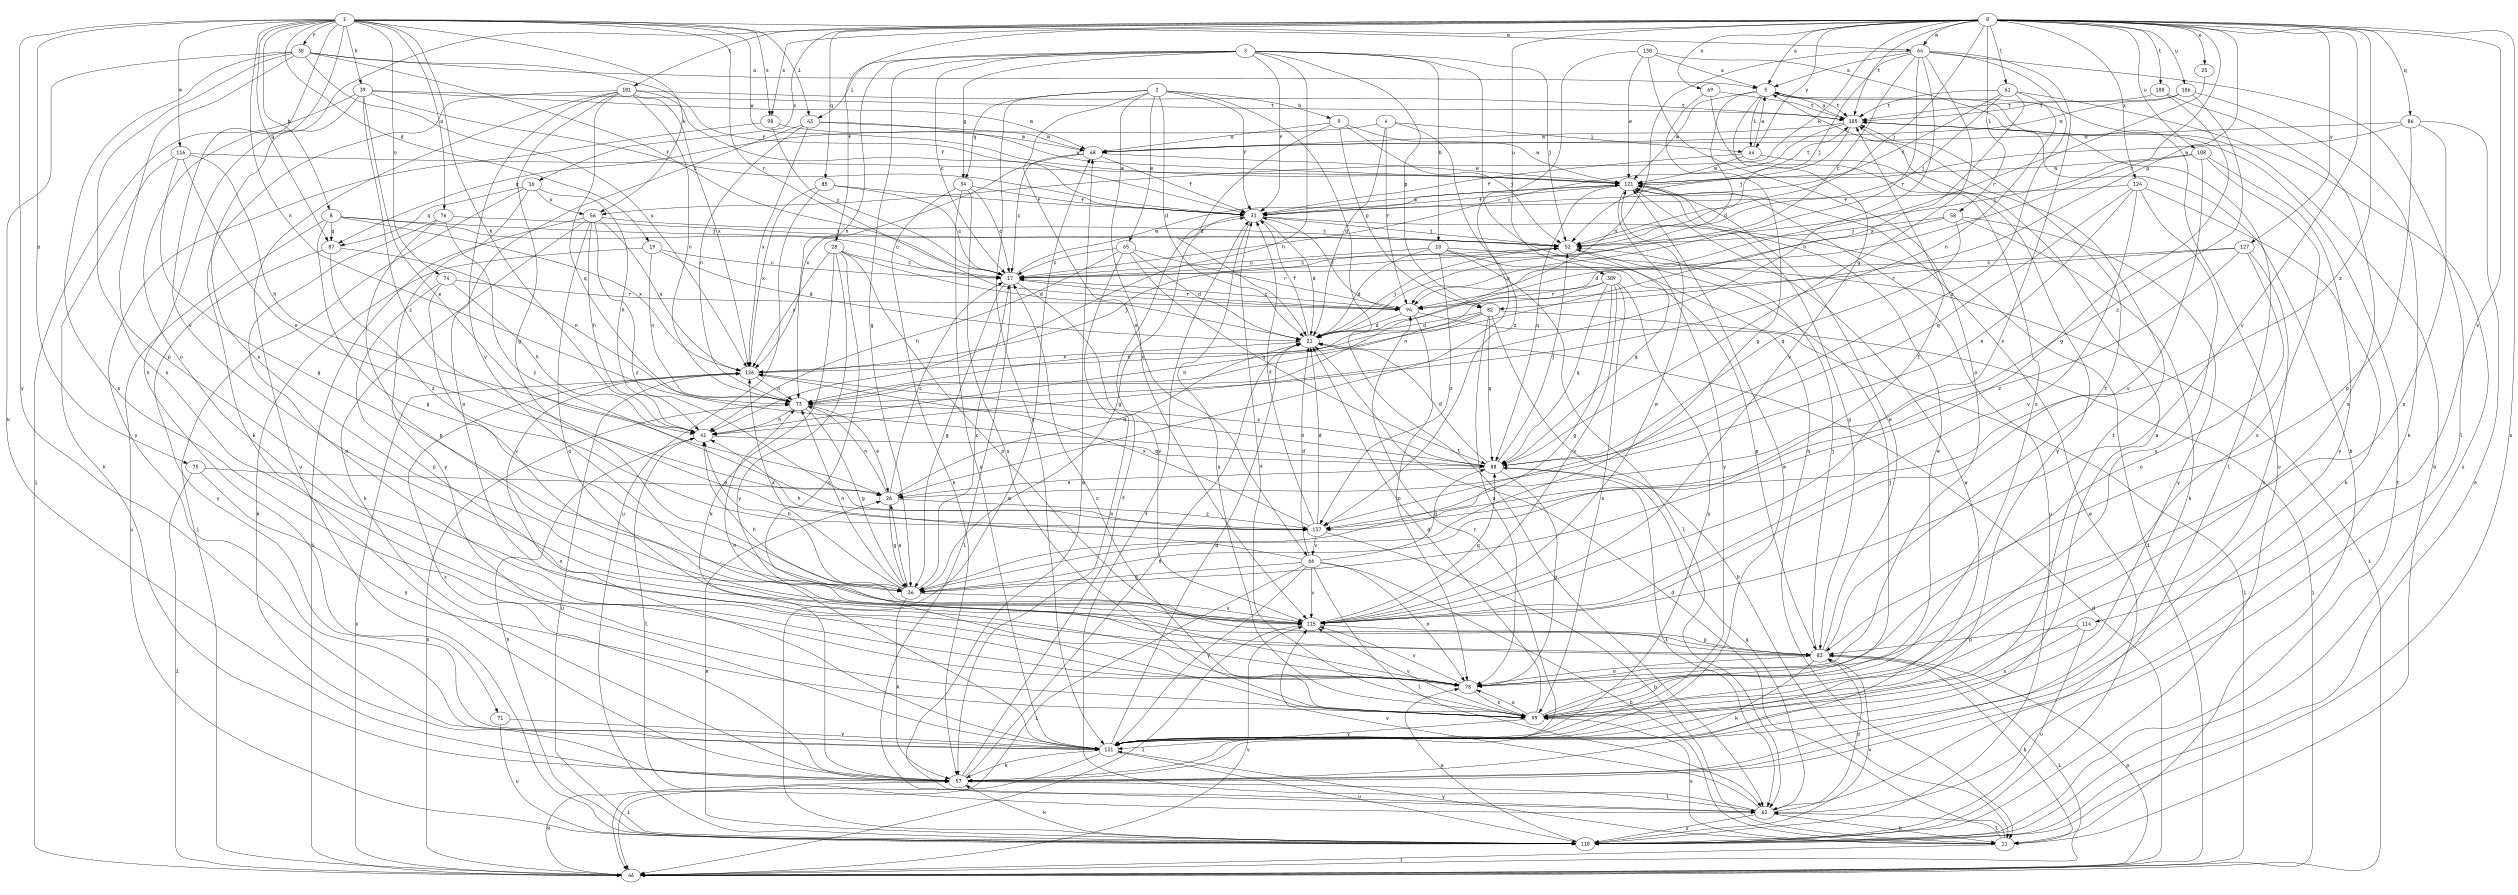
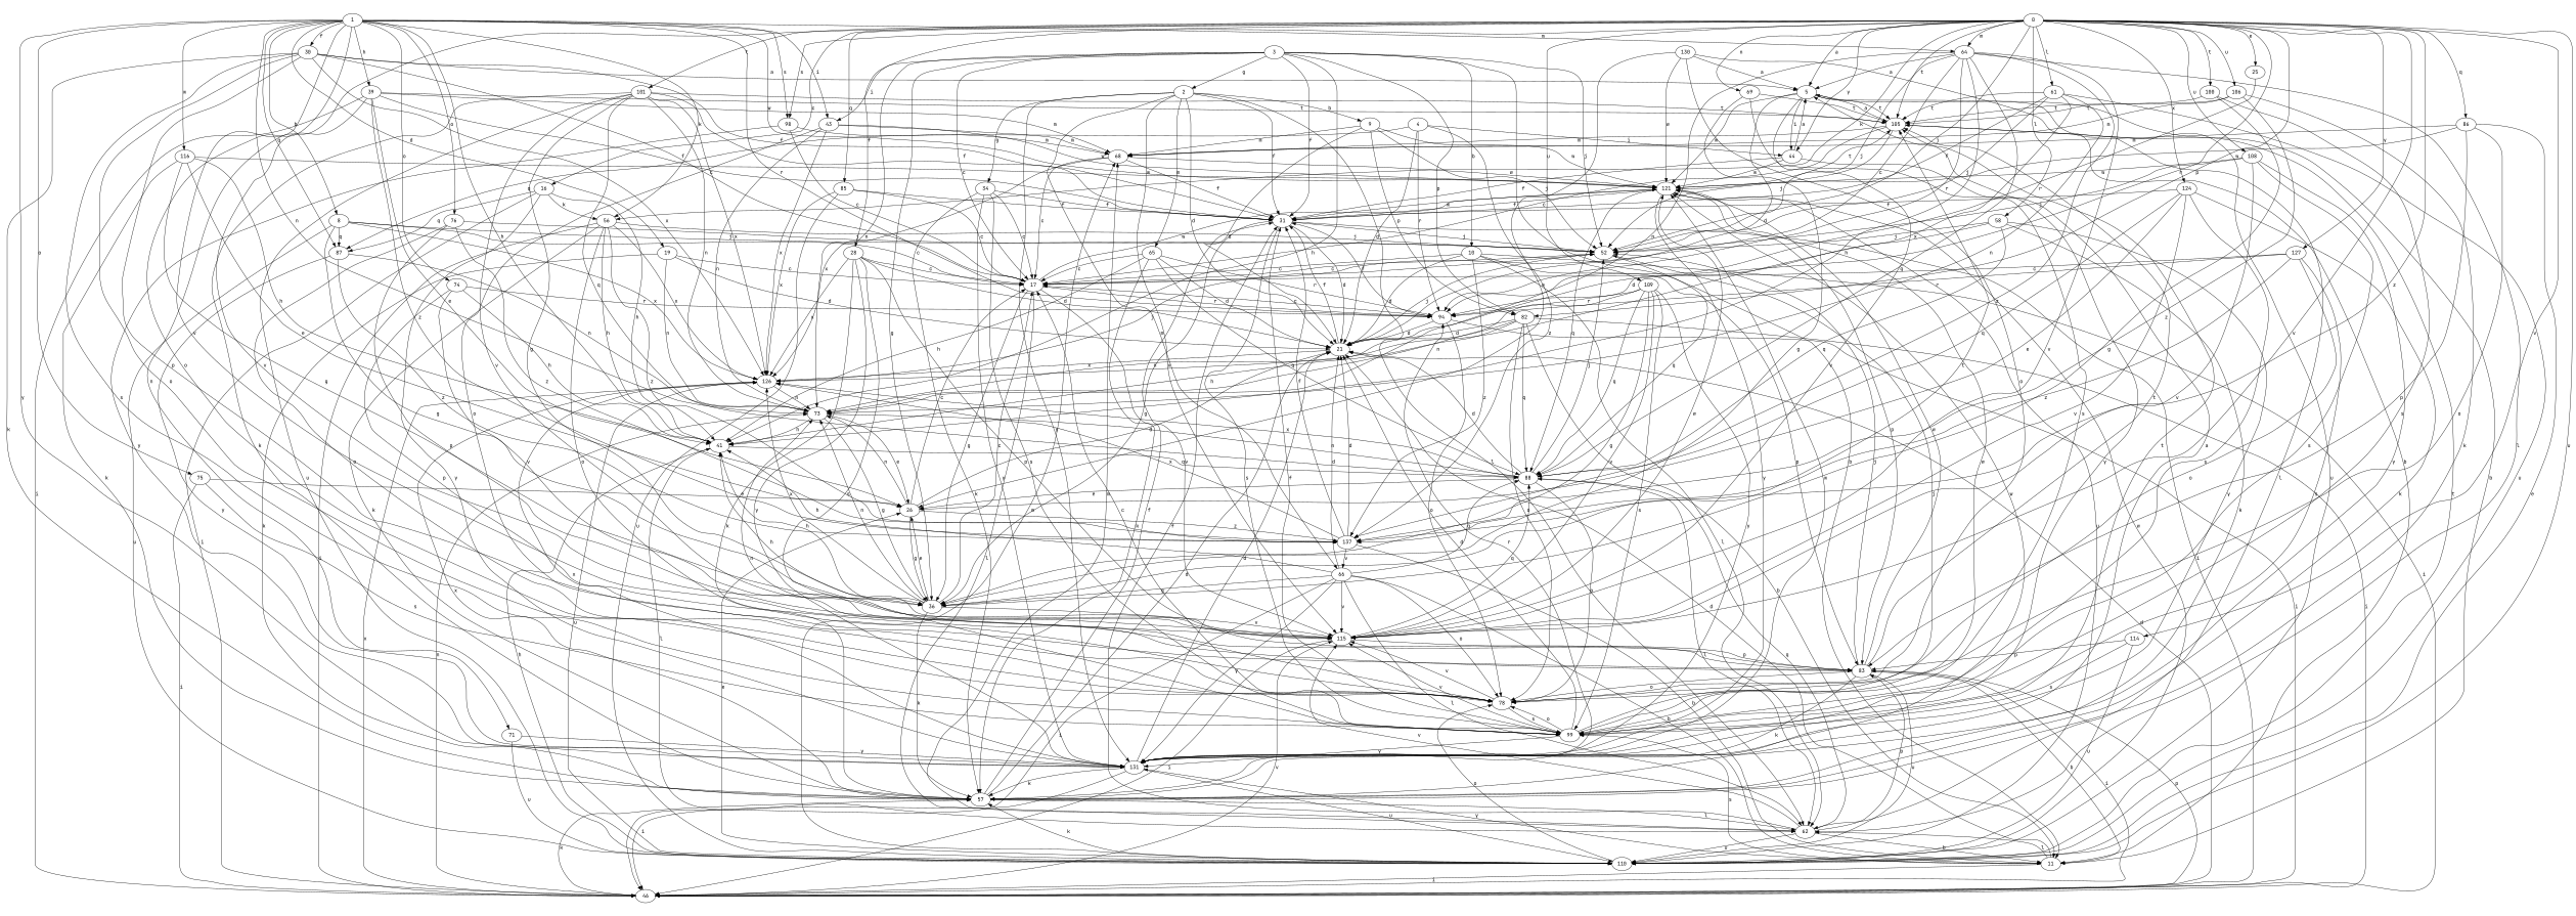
  strict digraph {
    fontname="JetBrains Mono"
    node [fontname="JetBrains Mono"]
    edge [fontname="JetBrains Mono"]
    0
    5
    16
    25
    28
    52
    56
    58
    61
    64
    69
    71
    82
    85
    86
    94
    98
    100
    101
    105
    106
    108
-   109 [label=309]
+   109
    110
    114
    115
    124
    127
    137
    44
    121
    21
    11
    41
    87
    131
    46
    17
    126
    83
    99
    57
    88
    78
    73
    31
    62
    36
    68
    26
    130
    66
    1
    8
    19
    30
    39
    43
    74
    75
    76
    116
    2
    9
    34
    65
    3
    10
    4
    0 -> 5 [label=a]
    0 -> 16 [label=c]
    0 -> 25 [label=e]
    0 -> 28 [label=f]
    0 -> 52 [label=j]
    0 -> 56 [label=k]
    0 -> 58 [label=l]
    0 -> 61 [label=l]
    0 -> 64 [label=m]
    0 -> 69 [label=n]
    0 -> 71 [label=n]
    0 -> 82 [label=p]
    0 -> 85 [label=q]
    0 -> 86 [label=q]
    0 -> 94 [label=r]
    0 -> 98 [label=s]
    0 -> 100 [label=t]
    0 -> 101 [label=t]
    0 -> 105 [label=t]
    0 -> 106 [label=u]
    0 -> 108 [label=u]
    0 -> 109 [label=u]
    0 -> 110 [label=u]
    0 -> 114 [label=v]
    0 -> 115 [label=v]
    0 -> 124 [label=x]
    0 -> 127 [label=y]
    0 -> 137 [label=z]
    0 -> 44 [label=y]
    5 -> 105 [label=t]
    5 -> 110 [label=u]
    5 -> 115 [label=v]
    5 -> 44 [label=i]
    5 -> 121 [label=w]
    5 -> 21 [label=d]
    5 -> 11 [label=b]
    16 -> 56 [label=k]
    16 -> 41 [label=h]
    16 -> 87 [label=q]
    16 -> 131 [label=y]
    16 -> 46 [label=i]
    25 -> 94 [label=r]
    28 -> 21 [label=d]
    28 -> 131 [label=y]
    28 -> 17 [label=c]
    28 -> 126 [label=x]
    28 -> 83 [label=p]
    28 -> 99 [label=s]
    28 -> 57 [label=k]
    52 -> 17 [label=c]
    52 -> 88 [label=q]
    56 -> 52 [label=j]
    56 -> 137 [label=z]
    56 -> 41 [label=h]
    56 -> 46 [label=i]
    56 -> 126 [label=x]
    56 -> 57 [label=k]
    56 -> 78 [label=o]
    58 -> 52 [label=j]
    58 -> 21 [label=d]
    58 -> 131 [label=y]
    58 -> 57 [label=k]
    58 -> 88 [label=q]
    61 -> 52 [label=j]
    61 -> 105 [label=t]
    61 -> 110 [label=u]
    61 -> 126 [label=x]
    61 -> 73 [label=n]
    61 -> 31 [label=f]
    64 -> 5 [label=a]
    64 -> 52 [label=j]
    64 -> 94 [label=r]
    64 -> 115 [label=v]
    64 -> 137 [label=z]
    64 -> 41 [label=h]
    64 -> 17 [label=c]
    64 -> 88 [label=q]
    64 -> 73 [label=n]
    64 -> 62 [label=l]
    69 -> 105 [label=t]
    69 -> 99 [label=s]
    69 -> 36 [label=g]
    71 -> 110 [label=u]
    71 -> 131 [label=y]
    82 -> 21 [label=d]
    82 -> 11 [label=b]
    82 -> 41 [label=h]
    82 -> 46 [label=i]
    82 -> 88 [label=q]
    82 -> 78 [label=o]
    82 -> 73 [label=n]
    85 -> 110 [label=u]
    85 -> 17 [label=c]
    85 -> 126 [label=x]
    85 -> 31 [label=f]
    86 -> 110 [label=e]
    86 -> 121 [label=w]
    86 -> 83 [label=p]
    86 -> 78 [label=o]
    86 -> 68 [label=m]
    94 -> 21 [label=d]
    94 -> 46 [label=i]
    94 -> 17 [label=c]
    94 -> 78 [label=o]
    94 -> 31 [label=f]
    98 -> 131 [label=y]
    98 -> 17 [label=c]
    98 -> 68 [label=m]
    100 -> 105 [label=t]
    100 -> 99 [label=s]
    100 -> 36 [label=g]
    101 -> 105 [label=t]
    101 -> 110 [label=u]
    101 -> 115 [label=v]
    101 -> 126 [label=x]
    101 -> 57 [label=k]
    101 -> 88 [label=q]
    101 -> 73 [label=n]
    101 -> 31 [label=f]
    101 -> 36 [label=g]
    105 -> 5 [label=a]
    105 -> 52 [label=j]
    105 -> 17 [label=c]
    105 -> 62 [label=l]
    105 -> 68 [label=m]
    106 -> 105 [label=t]
    106 -> 137 [label=z]
    106 -> 57 [label=k]
    106 -> 68 [label=m]
    108 -> 52 [label=j]
    108 -> 115 [label=v]
    108 -> 121 [label=w]
    108 -> 131 [label=y]
    108 -> 99 [label=s]
    109 -> 94 [label=r]
    109 -> 115 [label=v]
    109 -> 131 [label=y]
    109 -> 99 [label=s]
    109 -> 88 [label=q]
    109 -> 73 [label=n]
    109 -> 36 [label=g]
    110 -> 105 [label=t]
    110 -> 121 [label=w]
    110 -> 41 [label=h]
    110 -> 57 [label=k]
    110 -> 78 [label=o]
    110 -> 68 [label=m]
    110 -> 26 [label=e]
    114 -> 110 [label=u]
    114 -> 83 [label=p]
    114 -> 99 [label=s]
    115 -> 121 [label=w]
    115 -> 41 [label=h]
    115 -> 46 [label=i]
    115 -> 83 [label=p]
    115 -> 88 [label=q]
    124 -> 115 [label=v]
    124 -> 99 [label=s]
    124 -> 57 [label=k]
    124 -> 88 [label=q]
    124 -> 31 [label=f]
    124 -> 26 [label=e]
    127 -> 94 [label=r]
    127 -> 137 [label=z]
    127 -> 17 [label=c]
    127 -> 99 [label=s]
    127 -> 78 [label=o]
    137 -> 21 [label=d]
    137 -> 11 [label=b]
    137 -> 126 [label=x]
    137 -> 31 [label=f]
    137 -> 66 [label=v]
    44 -> 5 [label=a]
    44 -> 121 [label=w]
    44 -> 131 [label=y]
    44 -> 31 [label=f]
    121 -> 105 [label=t]
    121 -> 110 [label=u]
    121 -> 131 [label=y]
    121 -> 83 [label=p]
    121 -> 88 [label=q]
    121 -> 31 [label=f]
    21 -> 52 [label=j]
    21 -> 126 [label=x]
    21 -> 31 [label=f]
    11 -> 21 [label=d]
    11 -> 131 [label=y]
    11 -> 46 [label=i]
    11 -> 99 [label=s]
    11 -> 62 [label=l]
    41 -> 88 [label=q]
    41 -> 62 [label=l]
    87 -> 137 [label=z]
    87 -> 131 [label=y]
    87 -> 73 [label=n]
    131 -> 94 [label=r]
    131 -> 105 [label=t]
    131 -> 110 [label=u]
    131 -> 121 [label=w]
    131 -> 21 [label=d]
    131 -> 46 [label=i]
    131 -> 126 [label=x]
    131 -> 57 [label=k]
    46 -> 115 [label=v]
    46 -> 21 [label=d]
    46 -> 126 [label=x]
    46 -> 83 [label=p]
    46 -> 57 [label=k]
    46 -> 73 [label=n]
    17 -> 94 [label=r]
    17 -> 115 [label=v]
    17 -> 121 [label=w]
    17 -> 62 [label=l]
    17 -> 36 [label=g]
    126 -> 52 [label=j]
    126 -> 110 [label=u]
    126 -> 73 [label=n]
    83 -> 52 [label=j]
    83 -> 105 [label=t]
    83 -> 110 [label=u]
    83 -> 121 [label=w]
    83 -> 11 [label=b]
    83 -> 46 [label=i]
    83 -> 57 [label=k]
    83 -> 78 [label=o]
    99 -> 52 [label=j]
    99 -> 115 [label=v]
    99 -> 121 [label=w]
    99 -> 21 [label=d]
    99 -> 131 [label=y]
    99 -> 17 [label=c]
    99 -> 78 [label=o]
    99 -> 31 [label=f]
    57 -> 5 [label=a]
    57 -> 121 [label=w]
    57 -> 21 [label=d]
    57 -> 126 [label=x]
    57 -> 31 [label=f]
    57 -> 62 [label=l]
    88 -> 52 [label=j]
    88 -> 21 [label=d]
    88 -> 126 [label=x]
    88 -> 78 [label=o]
    88 -> 73 [label=n]
    88 -> 62 [label=l]
    88 -> 26 [label=e]
    78 -> 115 [label=v]
    78 -> 99 [label=s]
    78 -> 73 [label=n]
    73 -> 41 [label=h]
    73 -> 36 [label=g]
    73 -> 26 [label=e]
    31 -> 52 [label=j]
    31 -> 121 [label=w]
    31 -> 21 [label=d]
    31 -> 46 [label=i]
    31 -> 99 [label=s]
    31 -> 36 [label=g]
    62 -> 110 [label=u]
    62 -> 115 [label=v]
    62 -> 11 [label=b]
    62 -> 83 [label=p]
    62 -> 88 [label=q]
    62 -> 31 [label=f]
    62 -> 68 [label=m]
    36 -> 105 [label=t]
    36 -> 115 [label=v]
    36 -> 41 [label=h]
    36 -> 17 [label=c]
    36 -> 126 [label=x]
    36 -> 57 [label=k]
    36 -> 73 [label=n]
    36 -> 26 [label=e]
    68 -> 121 [label=w]
    68 -> 17 [label=c]
    68 -> 126 [label=x]
    68 -> 31 [label=f]
    26 -> 137 [label=z]
    26 -> 21 [label=d]
    26 -> 17 [label=c]
    26 -> 73 [label=n]
    26 -> 36 [label=g]
    130 -> 5 [label=a]
    130 -> 121 [label=w]
    130 -> 11 [label=b]
    130 -> 78 [label=o]
    130 -> 26 [label=e]
    66 -> 115 [label=v]
    66 -> 21 [label=d]
    66 -> 11 [label=b]
    66 -> 41 [label=h]
    66 -> 131 [label=y]
    66 -> 46 [label=i]
    66 -> 88 [label=q]
    66 -> 78 [label=o]
    66 -> 62 [label=l]
    66 -> 36 [label=g]
    1 -> 56 [label=k]
    1 -> 64 [label=m]
    1 -> 94 [label=r]
    1 -> 98 [label=s]
    1 -> 115 [label=v]
    1 -> 121 [label=w]
    1 -> 41 [label=h]
    1 -> 87 [label=q]
    1 -> 131 [label=y]
    1 -> 78 [label=o]
    1 -> 73 [label=n]
    1 -> 8 [label=b]
    1 -> 19 [label=d]
    1 -> 30 [label=f]
    1 -> 39 [label=h]
    1 -> 43 [label=i]
    1 -> 74 [label=o]
    1 -> 75 [label=o]
    1 -> 76 [label=o]
    1 -> 116 [label=w]
    8 -> 52 [label=j]
    8 -> 110 [label=u]
    8 -> 87 [label=q]
    8 -> 17 [label=c]
    8 -> 126 [label=x]
    8 -> 36 [label=g]
    19 -> 21 [label=d]
    19 -> 17 [label=c]
    19 -> 57 [label=k]
    19 -> 73 [label=n]
    30 -> 5 [label=a]
    30 -> 17 [label=c]
    30 -> 126 [label=x]
    30 -> 83 [label=p]
    30 -> 99 [label=s]
    30 -> 57 [label=k]
    30 -> 78 [label=o]
    30 -> 31 [label=f]
    39 -> 105 [label=t]
    39 -> 115 [label=v]
    39 -> 137 [label=z]
    39 -> 46 [label=i]
    39 -> 31 [label=f]
    39 -> 68 [label=m]
    39 -> 26 [label=e]
    43 -> 121 [label=w]
    43 -> 126 [label=x]
    43 -> 78 [label=o]
    43 -> 73 [label=n]
    43 -> 68 [label=m]
    74 -> 94 [label=r]
    74 -> 115 [label=v]
    74 -> 41 [label=h]
    74 -> 83 [label=p]
    75 -> 46 [label=i]
    75 -> 99 [label=s]
    75 -> 26 [label=e]
    76 -> 52 [label=j]
    76 -> 137 [label=z]
    76 -> 83 [label=p]
    76 -> 78 [label=o]
    116 -> 121 [label=w]
    116 -> 41 [label=h]
    116 -> 57 [label=k]
    116 -> 36 [label=g]
    116 -> 26 [label=e]
    2 -> 115 [label=v]
    2 -> 21 [label=d]
    2 -> 131 [label=y]
    2 -> 31 [label=f]
    2 -> 62 [label=l]
    2 -> 66 [label=m]
    2 -> 9 [label=b]
    2 -> 34 [label=g]
    2 -> 65 [label=m]
    9 -> 52 [label=j]
    9 -> 82 [label=p]
    9 -> 121 [label=w]
    9 -> 21 [label=d]
    9 -> 68 [label=m]
    34 -> 131 [label=y]
    34 -> 17 [label=c]
    34 -> 99 [label=s]
    34 -> 57 [label=k]
    34 -> 31 [label=f]
    65 -> 94 [label=r]
    65 -> 21 [label=d]
    65 -> 41 [label=h]
    65 -> 17 [label=c]
    65 -> 57 [label=k]
    65 -> 88 [label=q]
    3 -> 52 [label=j]
    3 -> 82 [label=p]
    3 -> 11 [label=b]
    3 -> 41 [label=h]
    3 -> 17 [label=c]
    3 -> 73 [label=n]
    3 -> 31 [label=f]
    3 -> 36 [label=g]
    3 -> 43 [label=i]
-   3 -> 34 [label=g]
+   3 -> 2 [label=g]
    3 -> 10 [label=b]
    10 -> 137 [label=z]
    10 -> 21 [label=d]
    10 -> 46 [label=i]
    10 -> 17 [label=c]
    10 -> 83 [label=p]
    10 -> 62 [label=l]
    4 -> 94 [label=r]
    4 -> 137 [label=z]
    4 -> 44 [label=i]
    4 -> 21 [label=d]
    4 -> 87 [label=q]
  }
